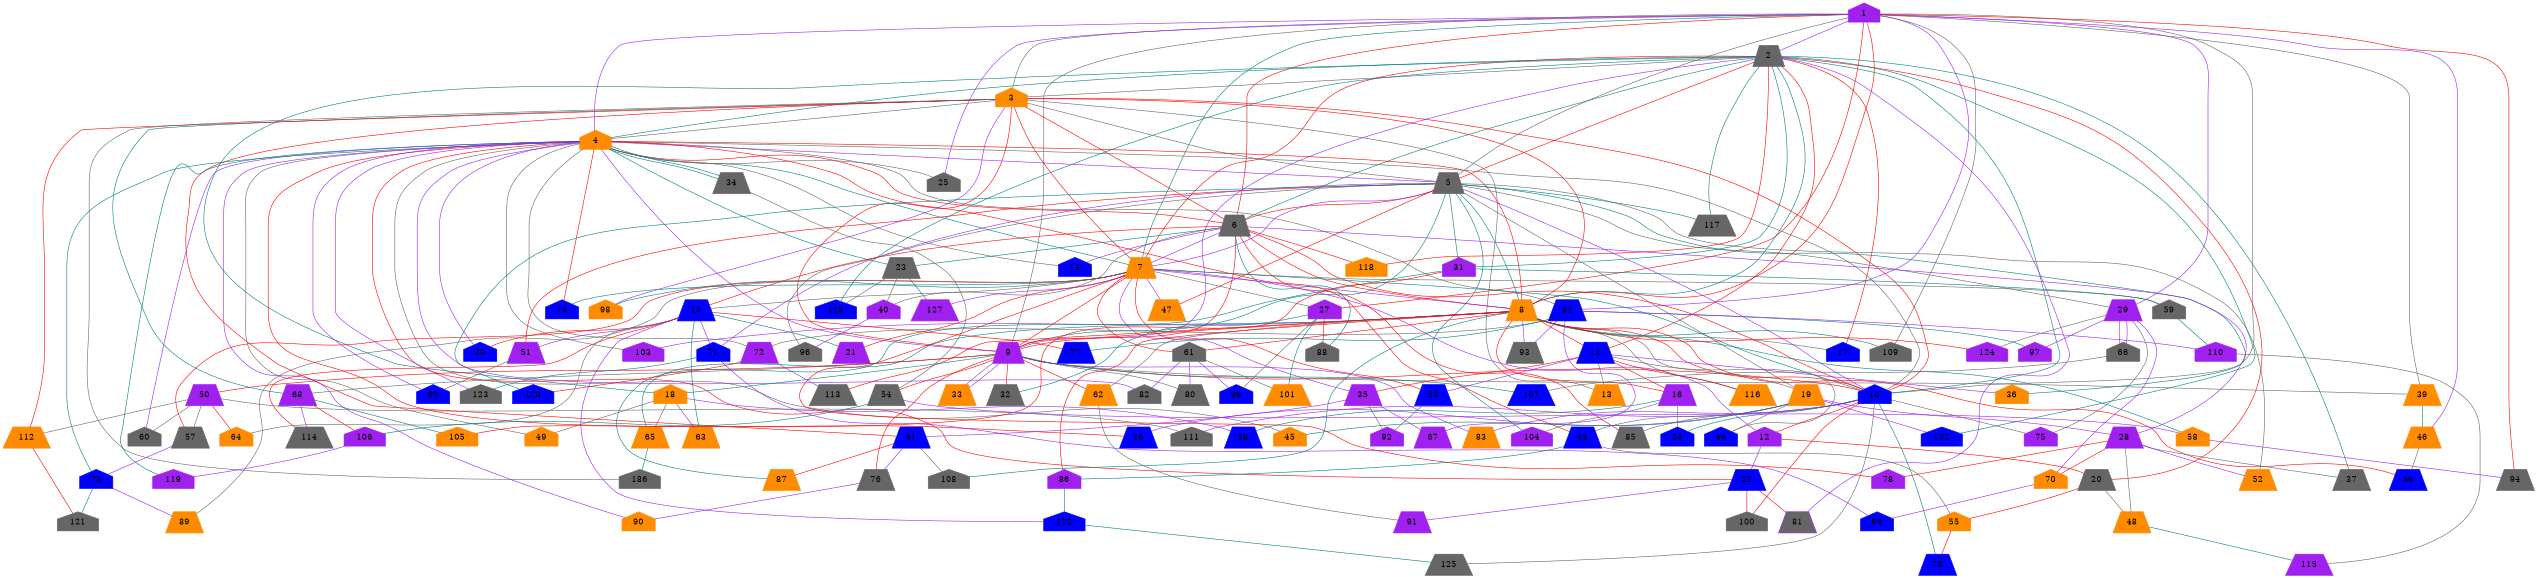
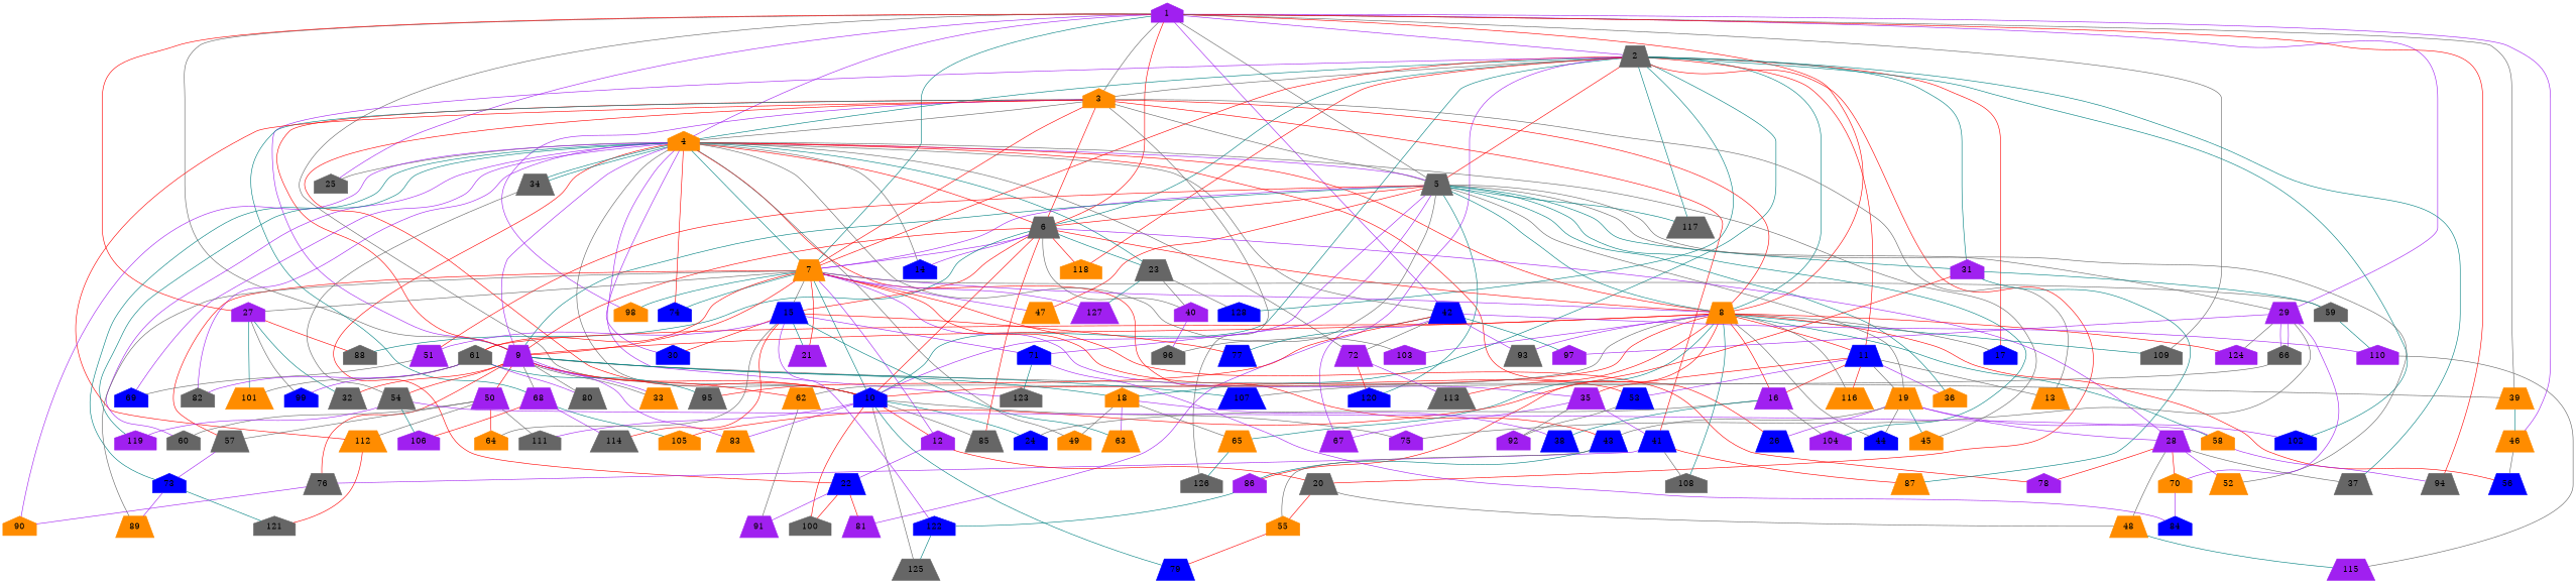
  graph {
    node [color=gray40 shape=trapezium style=filled]
    edge [color=red]
    1 [color=purple shape=house]
    2
    3 [color=darkorange shape=house]
    4 [color=darkorange shape=house]
    5
    6
    7 [color=darkorange]
    8 [color=darkorange]
    9 [color=purple]
    10 [color=blue shape=house]
    25 [shape=house]
    27 [color=purple shape=house]
    29 [color=purple]
    39 [color=darkorange]
    42 [color=blue]
    46 [color=darkorange]
    94
    109 [shape=house]
    11 [color=blue]
    17 [color=blue shape=house]
    18 [color=darkorange shape=house]
    20
    31 [color=purple shape=house]
    37
-   81 [color=purple fillcolor=gray40]
+   81 [color=purple]
    102 [color=blue shape=house]
    117
    118 [color=darkorange shape=house]
    128 [color=blue shape=house]
    13 [color=darkorange]
    41 [color=blue]
    68 [color=purple]
    98 [color=darkorange shape=house]
    112 [color=darkorange]
-   126 [shape=house label=186]
+   126 [shape=house]
    14 [color=blue shape=house]
    22 [color=blue]
    23
    26 [color=blue]
    30 [color=blue shape=house]
    34
    43 [color=blue]
    45 [color=darkorange shape=house]
    49 [color=darkorange shape=house]
    60 [shape=house]
    69 [color=blue shape=house]
    72 [color=purple]
    73 [color=blue shape=house]
    74 [color=blue shape=house]
    82 [shape=house]
    90 [color=darkorange shape=house]
    103 [color=purple shape=house]
    119 [color=purple shape=house]
    123 [shape=house]
    19 [color=darkorange]
    36 [color=darkorange shape=house]
    47 [color=darkorange]
    51 [color=purple]
    52 [color=darkorange]
    71 [color=blue shape=house]
    96 [shape=house]
    104 [color=purple shape=house]
    120 [color=blue shape=house]
    15 [color=blue]
    28 [color=purple]
    40 [color=purple shape=house]
    85
    88 [shape=house]
    12 [color=purple shape=house]
    21 [color=purple]
    35 [color=purple]
    53 [color=blue]
    57
    59 [shape=house]
    61 [shape=house]
    78 [color=purple shape=house]
    89 [color=darkorange]
    127 [color=purple]
    16 [color=purple]
    44 [color=blue shape=house]
    56 [color=blue]
    58 [color=darkorange shape=house]
    62 [color=darkorange]
    65 [color=darkorange]
    86 [color=purple shape=house]
    93
    108 [shape=house]
    113
    116 [color=darkorange]
    124 [color=purple shape=house]
    32
    33 [color=darkorange]
    50 [color=purple]
    54
    76
    80
    83 [color=darkorange]
    107 [color=blue]
    24 [color=blue shape=house]
    75 [color=purple shape=house]
    79 [color=blue]
    100 [shape=house]
    111 [shape=house]
    125
    99 [color=blue shape=house]
    101 [color=darkorange]
    70 [color=darkorange shape=house]
    66 [shape=house]
    97 [color=purple shape=house]
    77 [color=blue]
    67 [color=purple]
+   95
    110 [color=purple shape=house]
    63 [color=darkorange]
    38 [color=blue]
    48 [color=darkorange]
    55 [color=darkorange shape=house]
    87 [color=darkorange]
    105 [color=darkorange shape=house]
    114
    106 [color=purple shape=house]
    121 [shape=house]
    91 [color=purple]
    84 [color=blue shape=house]
    64 [color=darkorange shape=house]
    122 [color=blue shape=house]
    92 [color=purple shape=house]
    115 [color=purple]
    1 -- 2 [color=purple]
    1 -- 3 [color=gray40]
    1 -- 4 [color=purple]
    1 -- 5 [color=gray40]
    1 -- 6
    1 -- 7 [color=teal]
    1 -- 8
    1 -- 9 [color=gray40]
    1 -- 10 [color=gray40]
    1 -- 25 [color=purple]
    1 -- 27
    1 -- 29 [color=purple]
    1 -- 39 [color=gray40]
    1 -- 42 [color=purple]
    1 -- 46 [color=purple]
    1 -- 94
    1 -- 109 [color=gray40]
    2 -- 3 [color=gray40]
    2 -- 4 [color=teal]
    2 -- 5
    2 -- 6 [color=teal]
    2 -- 7
    2 -- 8 [color=teal]
    2 -- 9 [color=purple]
    2 -- 10 [color=teal]
    2 -- 11
    2 -- 17
    2 -- 18 [color=teal]
    2 -- 20
    2 -- 31 [color=teal]
    2 -- 37 [color=teal]
    2 -- 81 [color=purple]
    2 -- 102 [color=teal]
    2 -- 117 [color=teal]
    2 -- 118
    2 -- 128 [color=teal]
    3 -- 4 [color=gray40]
    3 -- 5 [color=gray40]
    3 -- 6
    3 -- 7
    3 -- 8
    3 -- 9
    3 -- 10
    3 -- 13 [color=gray40]
    3 -- 41
    3 -- 68 [color=teal]
    3 -- 98 [color=purple]
    3 -- 112
    3 -- 126 [color=gray40]
    4 -- 5 [color=purple]
    4 -- 6
    4 -- 7 [color=teal]
    4 -- 8
    4 -- 9 [color=purple]
    4 -- 10 [color=gray40]
    4 -- 25 [color=gray40]
    4 -- 42 [color=gray40]
    4 -- 14 [color=gray40]
    4 -- 22
    4 -- 23 [color=teal]
    4 -- 26
    4 -- 30 [color=purple]
    4 -- 34 [color=teal]
    4 -- 34 [color=teal]
    4 -- 43
    4 -- 45 [color=gray40]
    4 -- 49 [color=gray40]
    4 -- 60 [color=purple]
    4 -- 69 [color=purple]
    4 -- 72 [color=gray40]
    4 -- 73 [color=teal]
    4 -- 74
    4 -- 82 [color=purple]
    4 -- 90 [color=purple]
    4 -- 103 [color=gray40]
    4 -- 119 [color=teal]
    4 -- 123 [color=purple]
    5 -- 6
    5 -- 7 [color=purple]
    5 -- 8 [color=teal]
    5 -- 9 [color=teal]
    5 -- 10 [color=purple]
    5 -- 29 [color=gray40]
    5 -- 31 [color=teal]
    5 -- 117 [color=teal]
    5 -- 19 [color=gray40]
    5 -- 36 [color=teal]
    5 -- 47
    5 -- 51
    5 -- 52 [color=gray40]
    5 -- 71 [color=purple]
    5 -- 96 [color=gray40]
    5 -- 104 [color=teal]
    5 -- 120 [color=teal]
    6 -- 7 [color=purple]
    6 -- 8
    6 -- 9
    6 -- 10
    6 -- 118
    6 -- 14 [color=purple]
    6 -- 23 [color=teal]
    6 -- 15
    6 -- 28 [color=purple]
    6 -- 40 [color=gray40]
    6 -- 85
    6 -- 88 [color=teal]
    7 -- 8 [color=purple]
    7 -- 9
    7 -- 10 [color=teal]
    7 -- 27 [color=gray40]
    7 -- 98 [color=teal]
    7 -- 74 [color=teal]
    7 -- 47 [color=purple]
    7 -- 15 [color=gray40]
    7 -- 12 [color=purple]
    7 -- 21
    7 -- 35 [color=purple]
    7 -- 53
    7 -- 57
    7 -- 59 [color=gray40]
    7 -- 61
    7 -- 78
    7 -- 89 [color=gray40]
    7 -- 127 [color=purple]
    8 -- 9
    8 -- 10
    8 -- 109 [color=teal]
    8 -- 11
    8 -- 17 [color=gray40]
    8 -- 103 [color=purple]
    8 -- 61
    8 -- 16
    8 -- 44 [color=gray40]
    8 -- 56
    8 -- 58 [color=teal]
    8 -- 62 [color=gray40]
    8 -- 65 [color=teal]
    8 -- 86
    8 -- 93 [color=purple]
    8 -- 108 [color=teal]
    8 -- 113
    8 -- 116 [color=gray40]
    8 -- 124
    9 -- 10
    9 -- 39 [color=gray40]
    9 -- 18 [color=teal]
    9 -- 68 [color=gray40]
    9 -- 62
    9 -- 32
    9 -- 33 [color=gray40]
    9 -- 33 [color=purple]
    9 -- 50
    9 -- 54
    9 -- 76
    9 -- 80 [color=gray40]
    9 -- 83 [color=purple]
    9 -- 107 [color=teal]
    10 -- 85 [color=gray40]
    10 -- 12
    10 -- 83 [color=purple]
    10 -- 24 [color=teal]
    10 -- 75 [color=gray40]
    10 -- 79 [color=teal]
    10 -- 100
    10 -- 111 [color=purple]
    10 -- 125 [color=gray40]
    27 -- 88
    27 -- 32 [color=teal]
    27 -- 99 [color=gray40]
    27 -- 101 [color=teal]
    29 -- 124 [color=gray40]
    29 -- 75 [color=gray40]
    29 -- 70 [color=purple]
    29 -- 66 [color=purple]
    29 -- 66 [color=purple]
    29 -- 97 [color=purple]
    39 -- 46 [color=teal]
    42 -- 72 [color=gray40]
    42 -- 93 [color=purple]
    42 -- 97 [color=teal]
    42 -- 77 [color=teal]
    42 -- 67 [color=purple]
+   42 -- 95
    42 -- 110 [color=purple]
    46 -- 56 [color=gray40]
    11 -- 13 [color=gray40]
    11 -- 19 [color=gray40]
    11 -- 36 [color=purple]
    11 -- 35
    11 -- 53 [color=purple]
    11 -- 16
    11 -- 116
    18 -- 49 [color=gray40]
    18 -- 65 [color=gray40]
    18 -- 63 [color=purple]
    18 -- 38 [color=purple]
    20 -- 48 [color=gray40]
    20 -- 55
    31 -- 59 [color=teal]
    31 -- 87 [color=teal]
    31 -- 105
    41 -- 108 [color=gray40]
    41 -- 76 [color=purple]
    41 -- 87
    68 -- 105 [color=teal]
    68 -- 114 [color=purple]
    68 -- 106
    112 -- 121
    22 -- 81
    22 -- 100
    22 -- 91 [color=purple]
    23 -- 128 [color=gray40]
    23 -- 40 [color=gray40]
    23 -- 127 [color=teal]
    34 -- 54 [color=gray40]
    43 -- 86 [color=teal]
    43 -- 55 [color=gray40]
    72 -- 120
    72 -- 113 [color=purple]
    73 -- 89 [color=purple]
    73 -- 121 [color=teal]
    19 -- 102 [color=purple]
    19 -- 26 [color=purple]
    19 -- 43 [color=gray40]
    19 -- 45 [color=teal]
    19 -- 28 [color=purple]
    19 -- 44 [color=gray40]
    51 -- 69 [color=gray40]
    71 -- 123 [color=teal]
    71 -- 84 [color=purple]
    15 -- 30
    15 -- 51 [color=purple]
    15 -- 71 [color=purple]
    15 -- 21 [color=teal]
    15 -- 77
    15 -- 63 [color=teal]
    15 -- 114
    15 -- 64 [color=gray40]
    15 -- 122 [color=purple]
    28 -- 37 [color=gray40]
    28 -- 52 [color=purple]
    28 -- 78
    28 -- 70
    28 -- 48 [color=gray40]
    40 -- 96 [color=purple]
    12 -- 20
    12 -- 22 [color=purple]
    35 -- 41 [color=purple]
    35 -- 67 [color=purple]
    35 -- 92 [color=gray40]
    53 -- 92 [color=gray40]
    57 -- 73 [color=purple]
    59 -- 110 [color=teal]
    61 -- 82 [color=purple]
    61 -- 80 [color=purple]
    61 -- 99 [color=purple]
    61 -- 101 [color=gray40]
+   61 -- 95 [color=teal]
    16 -- 104 [color=gray40]
    16 -- 24 [color=gray40]
    16 -- 38 [color=teal]
    58 -- 94 [color=purple]
    62 -- 91 [color=gray40]
    65 -- 126 [color=teal]
    86 -- 122 [color=teal]
    50 -- 112 [color=gray40]
    50 -- 60 [color=gray40]
    50 -- 57 [color=gray40]
    50 -- 111 [color=gray40]
    50 -- 64
-   106 -- 119 [color=purple]
+   54 -- 119 [color=purple]
    54 -- 58 [color=purple]
    54 -- 106 [color=teal]
    76 -- 90 [color=purple]
    70 -- 84 [color=purple]
    66 -- 107 [color=gray40]
    110 -- 115 [color=gray40]
    48 -- 115 [color=teal]
    55 -- 79
    122 -- 125 [color=teal]
  }
